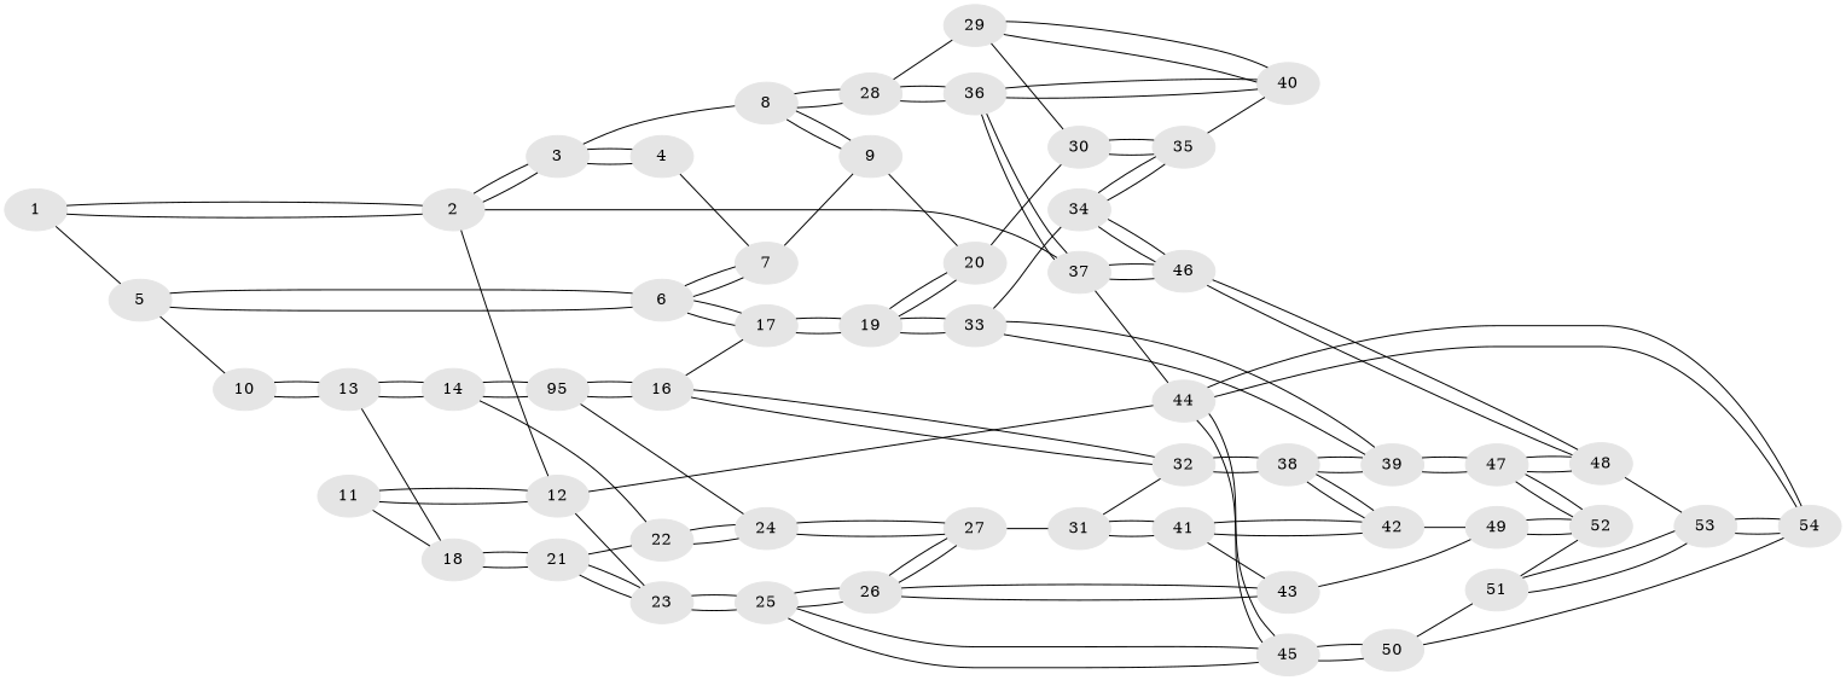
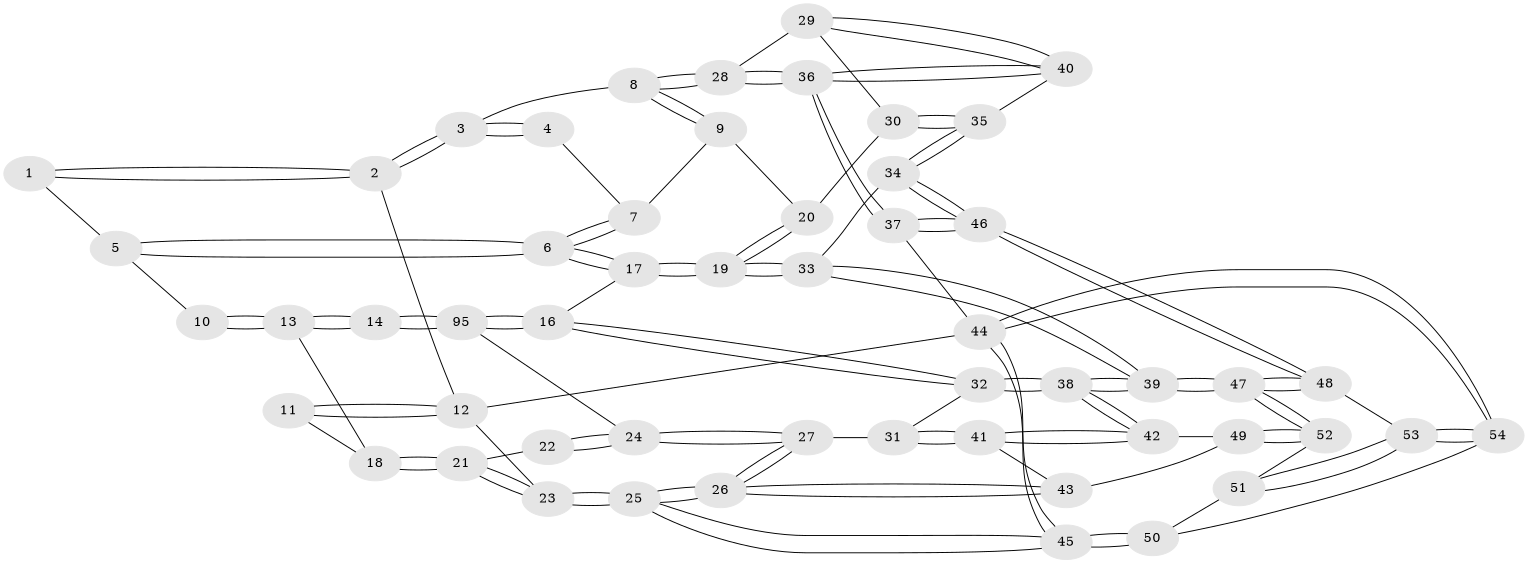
  graph {
    rankdir=LR
    node [color=gray90 style=filled]
    1
    2
    5
    3
    12
    37
    6
    10
    4
    8
    23
    44
    46
    7
    9
    28
    17
    13
    19
    20
    29
    36
    30
    11
    18
    14
    21
    25
    45
    54
    n31 [label=95]
    22
    16
    24
    32
    27
    38
    33
    34
    39
    35
    26
    31
    43
    50
    49
    41
    40
    42
    47
    48
    52
    51
    53
    1 -- 2
    1 -- 2
    1 -- 5
    2 -- 3
    2 -- 3
    2 -- 12
-   2 -- 37
    5 -- 6
    5 -- 6
    5 -- 10
    3 -- 4
    3 -- 4
    3 -- 8
    12 -- 23
    12 -- 44
    37 -- 44
    37 -- 46
    37 -- 46
    6 -- 7
    6 -- 7
    6 -- 17
    6 -- 17
    10 -- 13
    10 -- 13
    4 -- 7
    8 -- 9
    8 -- 9
    8 -- 28
    8 -- 28
    23 -- 25
    23 -- 25
    44 -- 45
    44 -- 45
    44 -- 54
    44 -- 54
    46 -- 48
    46 -- 48
    7 -- 9
    9 -- 20
    28 -- 29
    28 -- 36
    28 -- 36
    17 -- 19
    17 -- 19
    13 -- 18
    13 -- 14
    13 -- 14
    19 -- 20
    19 -- 20
    19 -- 33
    19 -- 33
    20 -- 30
    29 -- 30
    29 -- 40
    29 -- 40
    36 -- 37
    36 -- 37
    36 -- 40
    36 -- 40
    30 -- 35
    30 -- 35
    11 -- 12
    11 -- 12
    11 -- 18
    18 -- 21
    18 -- 21
    14 -- n31
    14 -- n31
-   14 -- 22
    21 -- 23
    21 -- 23
    21 -- 22
    25 -- 45
    25 -- 45
    25 -- 26
    25 -- 26
    45 -- 50
    45 -- 50
    n31 -- 16
    n31 -- 16
    n31 -- 24
    22 -- 24
    22 -- 24
    16 -- 17
    16 -- 32
    16 -- 32
    24 -- 27
    24 -- 27
    32 -- 38
    32 -- 38
    27 -- 31
    38 -- 39
    38 -- 39
    38 -- 42
    38 -- 42
    33 -- 34
    33 -- 39
    33 -- 39
    34 -- 46
    34 -- 46
    34 -- 35
    34 -- 35
    39 -- 47
    39 -- 47
    35 -- 40
    26 -- 27
    26 -- 27
    26 -- 43
    26 -- 43
    31 -- 32
    31 -- 41
    31 -- 41
    43 -- 49
    50 -- 54
    50 -- 51
    49 -- 52
    49 -- 52
    41 -- 43
    41 -- 42
    41 -- 42
    42 -- 49
    47 -- 48
    47 -- 48
    47 -- 52
    47 -- 52
    48 -- 53
    51 -- 52
    51 -- 53
    51 -- 53
    53 -- 54
    53 -- 54
  }
